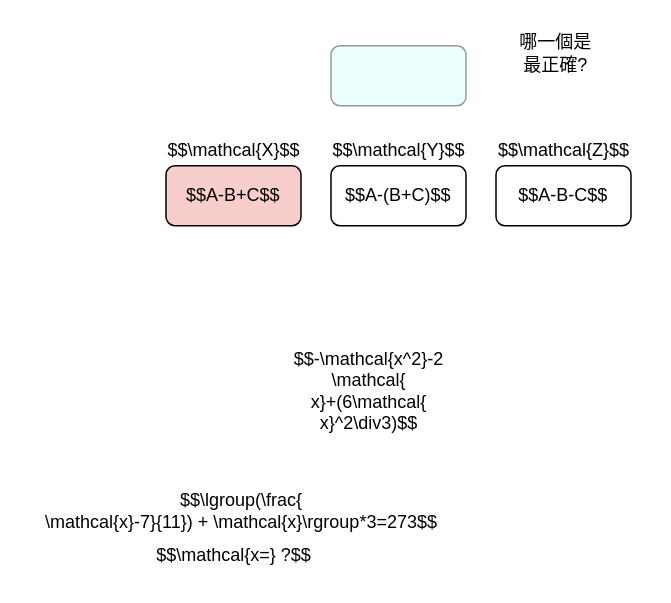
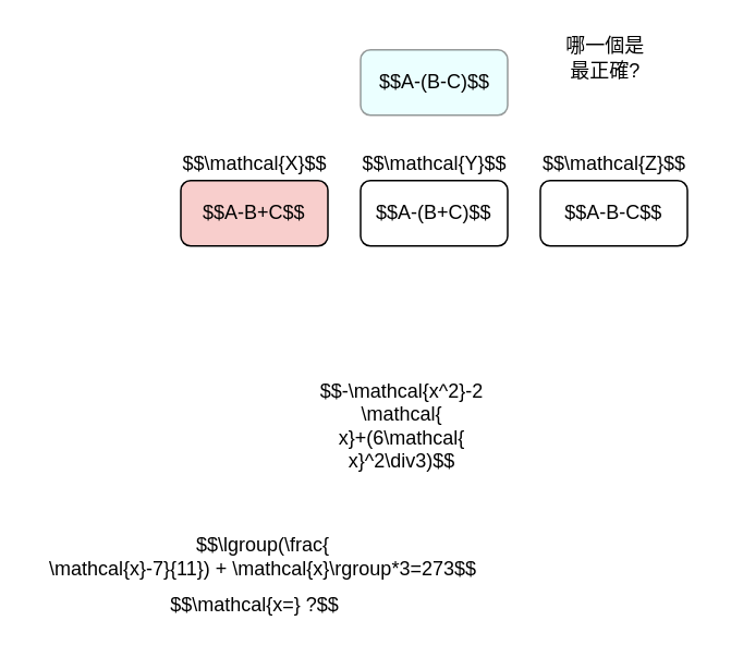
  <mxCell id="0" />
  <mxCell id="1" parent="0" />
  <mxCell id="2" value="" style="rounded=1;whiteSpace=wrap;html=1;fillColor=#CCFFFF;gradientColor=none;gradientDirection=east;strokeColor=#000000;opacity=40;" vertex="1" parent="1"><mxGeometry x="220" y="30" width="90" height="40" as="geometry" /></mxCell>
+ <mxCell id="3" value="$$A-(B-C)$$" style="text;html=1;align=center;verticalAlign=middle;resizable=0;points=[];autosize=1;strokeColor=none;fillColor=none;gradientColor=#ffffff;opacity=0;" vertex="1" parent="1"><mxGeometry x="225" y="40" width="80" height="20" as="geometry" /></mxCell>
  <mxCell id="4" value="$$A-B+C$$" style="rounded=1;whiteSpace=wrap;html=1;fillColor=#f8cecc;" vertex="1" parent="1"><mxGeometry x="110" y="110" width="90" height="40" as="geometry" /></mxCell>
  <mxCell id="5" value="$$A-(B+C)$$" style="rounded=1;whiteSpace=wrap;html=1;" vertex="1" parent="1"><mxGeometry x="220" y="110" width="90" height="40" as="geometry" /></mxCell>
  <mxCell id="6" value="$$A-B-C$$" style="rounded=1;whiteSpace=wrap;html=1;" vertex="1" parent="1"><mxGeometry x="330" y="110" width="90" height="40" as="geometry" /></mxCell>
  <mxCell id="7" value="$$\mathcal{X}$$" style="text;html=1;align=center;verticalAlign=middle;resizable=0;points=[];autosize=1;strokeColor=none;fillColor=none;" vertex="1" parent="1"><mxGeometry x="105" y="90" width="100" height="20" as="geometry" /></mxCell>
  <mxCell id="8" value="$$\mathcal{Y}$$" style="text;html=1;align=center;verticalAlign=middle;resizable=0;points=[];autosize=1;strokeColor=none;fillColor=none;" vertex="1" parent="1"><mxGeometry x="215" y="90" width="100" height="20" as="geometry" /></mxCell>
  <mxCell id="9" value="$$\mathcal{Z}$$" style="text;html=1;align=center;verticalAlign=middle;resizable=0;points=[];autosize=1;strokeColor=none;fillColor=none;" vertex="1" parent="1"><mxGeometry x="325" y="90" width="100" height="20" as="geometry" /></mxCell>
  <mxCell id="10" value="哪一個是最正確?" style="text;html=1;strokeColor=none;fillColor=none;align=center;verticalAlign=middle;whiteSpace=wrap;rounded=0;" vertex="1" parent="1"><mxGeometry x="340" y="20" width="60" height="30" as="geometry" /></mxCell>
  <mxCell id="11" value="$$-\mathcal{x^2}-2&lt;br&gt;\mathcal{&lt;br&gt;x}+(6\mathcal{&lt;br&gt;x}^2\div3)$$" style="text;html=1;align=center;verticalAlign=middle;resizable=0;points=[];autosize=1;strokeColor=none;fillColor=none;" vertex="1" parent="1"><mxGeometry x="185" y="230" width="120" height="60" as="geometry" /></mxCell>
  <mxCell id="12" value="$$\lgroup(\frac{&lt;br&gt;\mathcal{x}-7}{11}) + \mathcal{x}\rgroup*3=273$$" style="text;html=1;align=center;verticalAlign=middle;resizable=0;points=[];autosize=1;strokeColor=none;fillColor=none;" vertex="1" parent="1"><mxGeometry x="20" y="325" width="280" height="30" as="geometry" /></mxCell>
  <mxCell id="13" value="$$\mathcal{x=} ?$$" style="text;html=1;align=center;verticalAlign=middle;resizable=0;points=[];autosize=1;strokeColor=none;fillColor=none;" vertex="1" parent="1"><mxGeometry x="95" y="360" width="120" height="20" as="geometry" /></mxCell>
